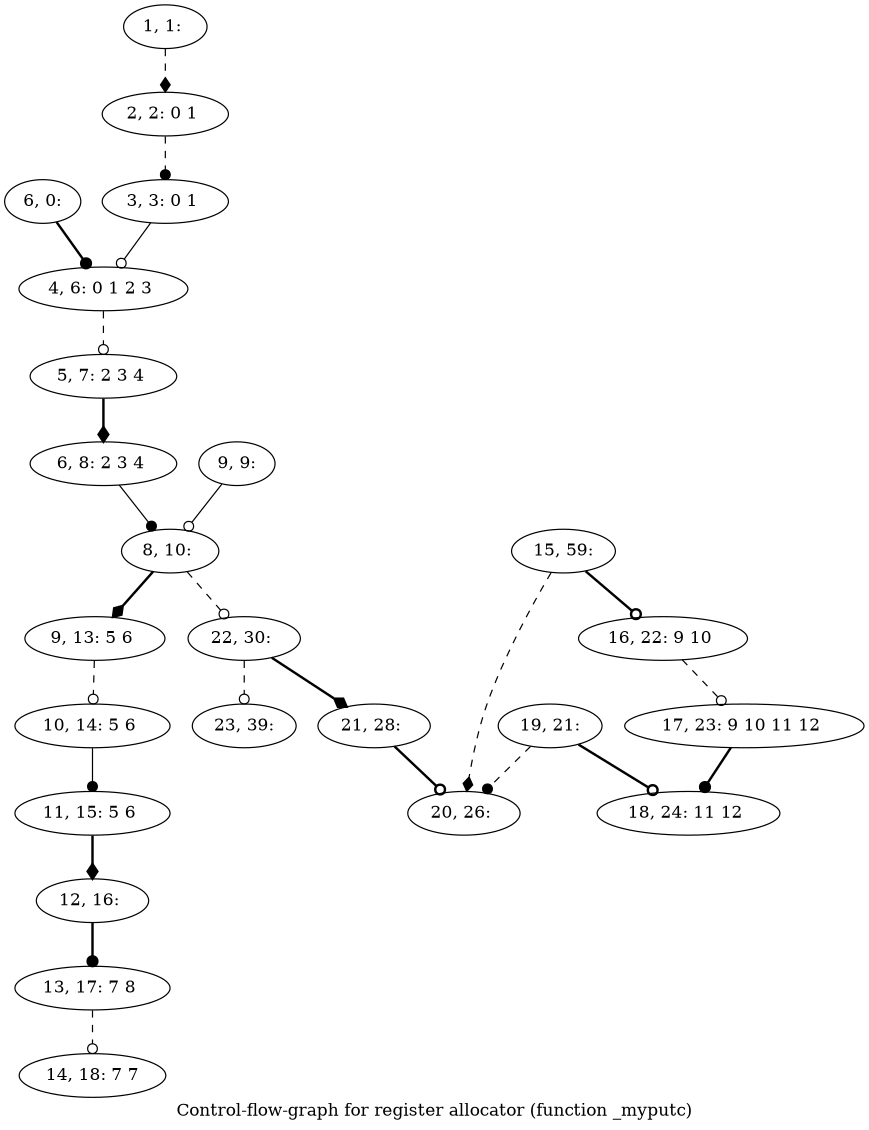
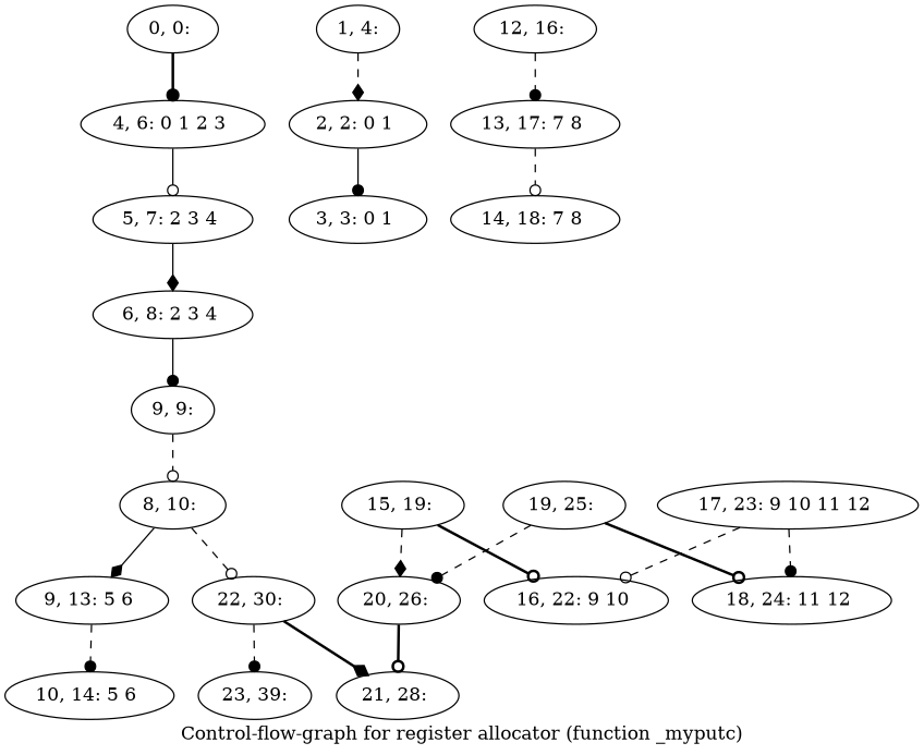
  digraph {
    label="Control-flow-graph for register allocator (function _myputc)"
    edge [arrowhead=odot style=bold]
-   n1 [label="6, 0:"]
+   n1 [label="0, 0: "]
    n2 [label="4, 6: 0 1 2 3 "]
-   n3 [label="1, 1: "]
+   n3 [label="1, 4:"]
    n4 [label="2, 2: 0 1 "]
    n5 [label="3, 3: 0 1 "]
    n6 [label="5, 7: 2 3 4 "]
    n7 [label="6, 8: 2 3 4 "]
    n8 [label="9, 9:"]
    n9 [label="8, 10: "]
    n10 [label="9, 13: 5 6 "]
    n11 [label="22, 30: "]
    n12 [label="10, 14: 5 6 "]
    n13 [label="21, 28: "]
    n14 [label="23, 39:"]
-   n15 [label="11, 15: 5 6 "]
    n16 [label="12, 16: "]
    n17 [label="13, 17: 7 8 "]
-   n18 [label="14, 18: 7 7"]
-   n19 [label="15, 59:"]
+   n18 [label="14, 18: 7 8 "]
+   n19 [label="15, 19: "]
    n20 [label="16, 22: 9 10 "]
    n21 [label="20, 26: "]
    n22 [label="17, 23: 9 10 11 12 "]
    n23 [label="18, 24: 11 12 "]
-   n24 [label="19, 21:"]
+   n24 [label="19, 25: "]
    n1 -> n2 [arrowhead=dot]
-   n2 -> n6 [style=dashed]
+   n2 -> n6 [style=solid]
    n3 -> n4 [arrowhead=diamond style=dashed]
-   n4 -> n5 [arrowhead=dot style=dashed]
-   n5 -> n2 [style=solid]
-   n6 -> n7 [arrowhead=diamond]
-   n7 -> n9 [arrowhead=dot style=solid]
-   n8 -> n9 [style=solid]
-   n9 -> n10 [arrowhead=diamond]
+   n4 -> n5 [arrowhead=dot style=solid]
+   n6 -> n7 [arrowhead=diamond style=solid]
+   n7 -> n8 [arrowhead=dot style=solid]
+   n8 -> n9 [style=dashed]
+   n9 -> n10 [arrowhead=diamond style=solid]
    n9 -> n11 [style=dashed]
-   n10 -> n12 [style=dashed]
+   n10 -> n12 [arrowhead=dot style=dashed]
    n11 -> n13 [arrowhead=diamond]
-   n11 -> n14 [style=dashed]
-   n12 -> n15 [arrowhead=dot style=solid]
-   n15 -> n16 [arrowhead=diamond]
-   n16 -> n17 [arrowhead=dot]
+   n11 -> n14 [arrowhead=dot style=dashed]
+   n16 -> n17 [arrowhead=dot style=dashed]
    n17 -> n18 [style=dashed]
    n19 -> n20
    n19 -> n21 [arrowhead=diamond style=dashed]
-   n20 -> n22 [style=dashed]
-   n13 -> n21
-   n22 -> n23 [arrowhead=dot]
+   n22 -> n20 [style=dashed]
+   n21 -> n13
+   n22 -> n23 [arrowhead=dot style=dashed]
    n24 -> n21 [arrowhead=dot style=dashed]
    n24 -> n23
  }
